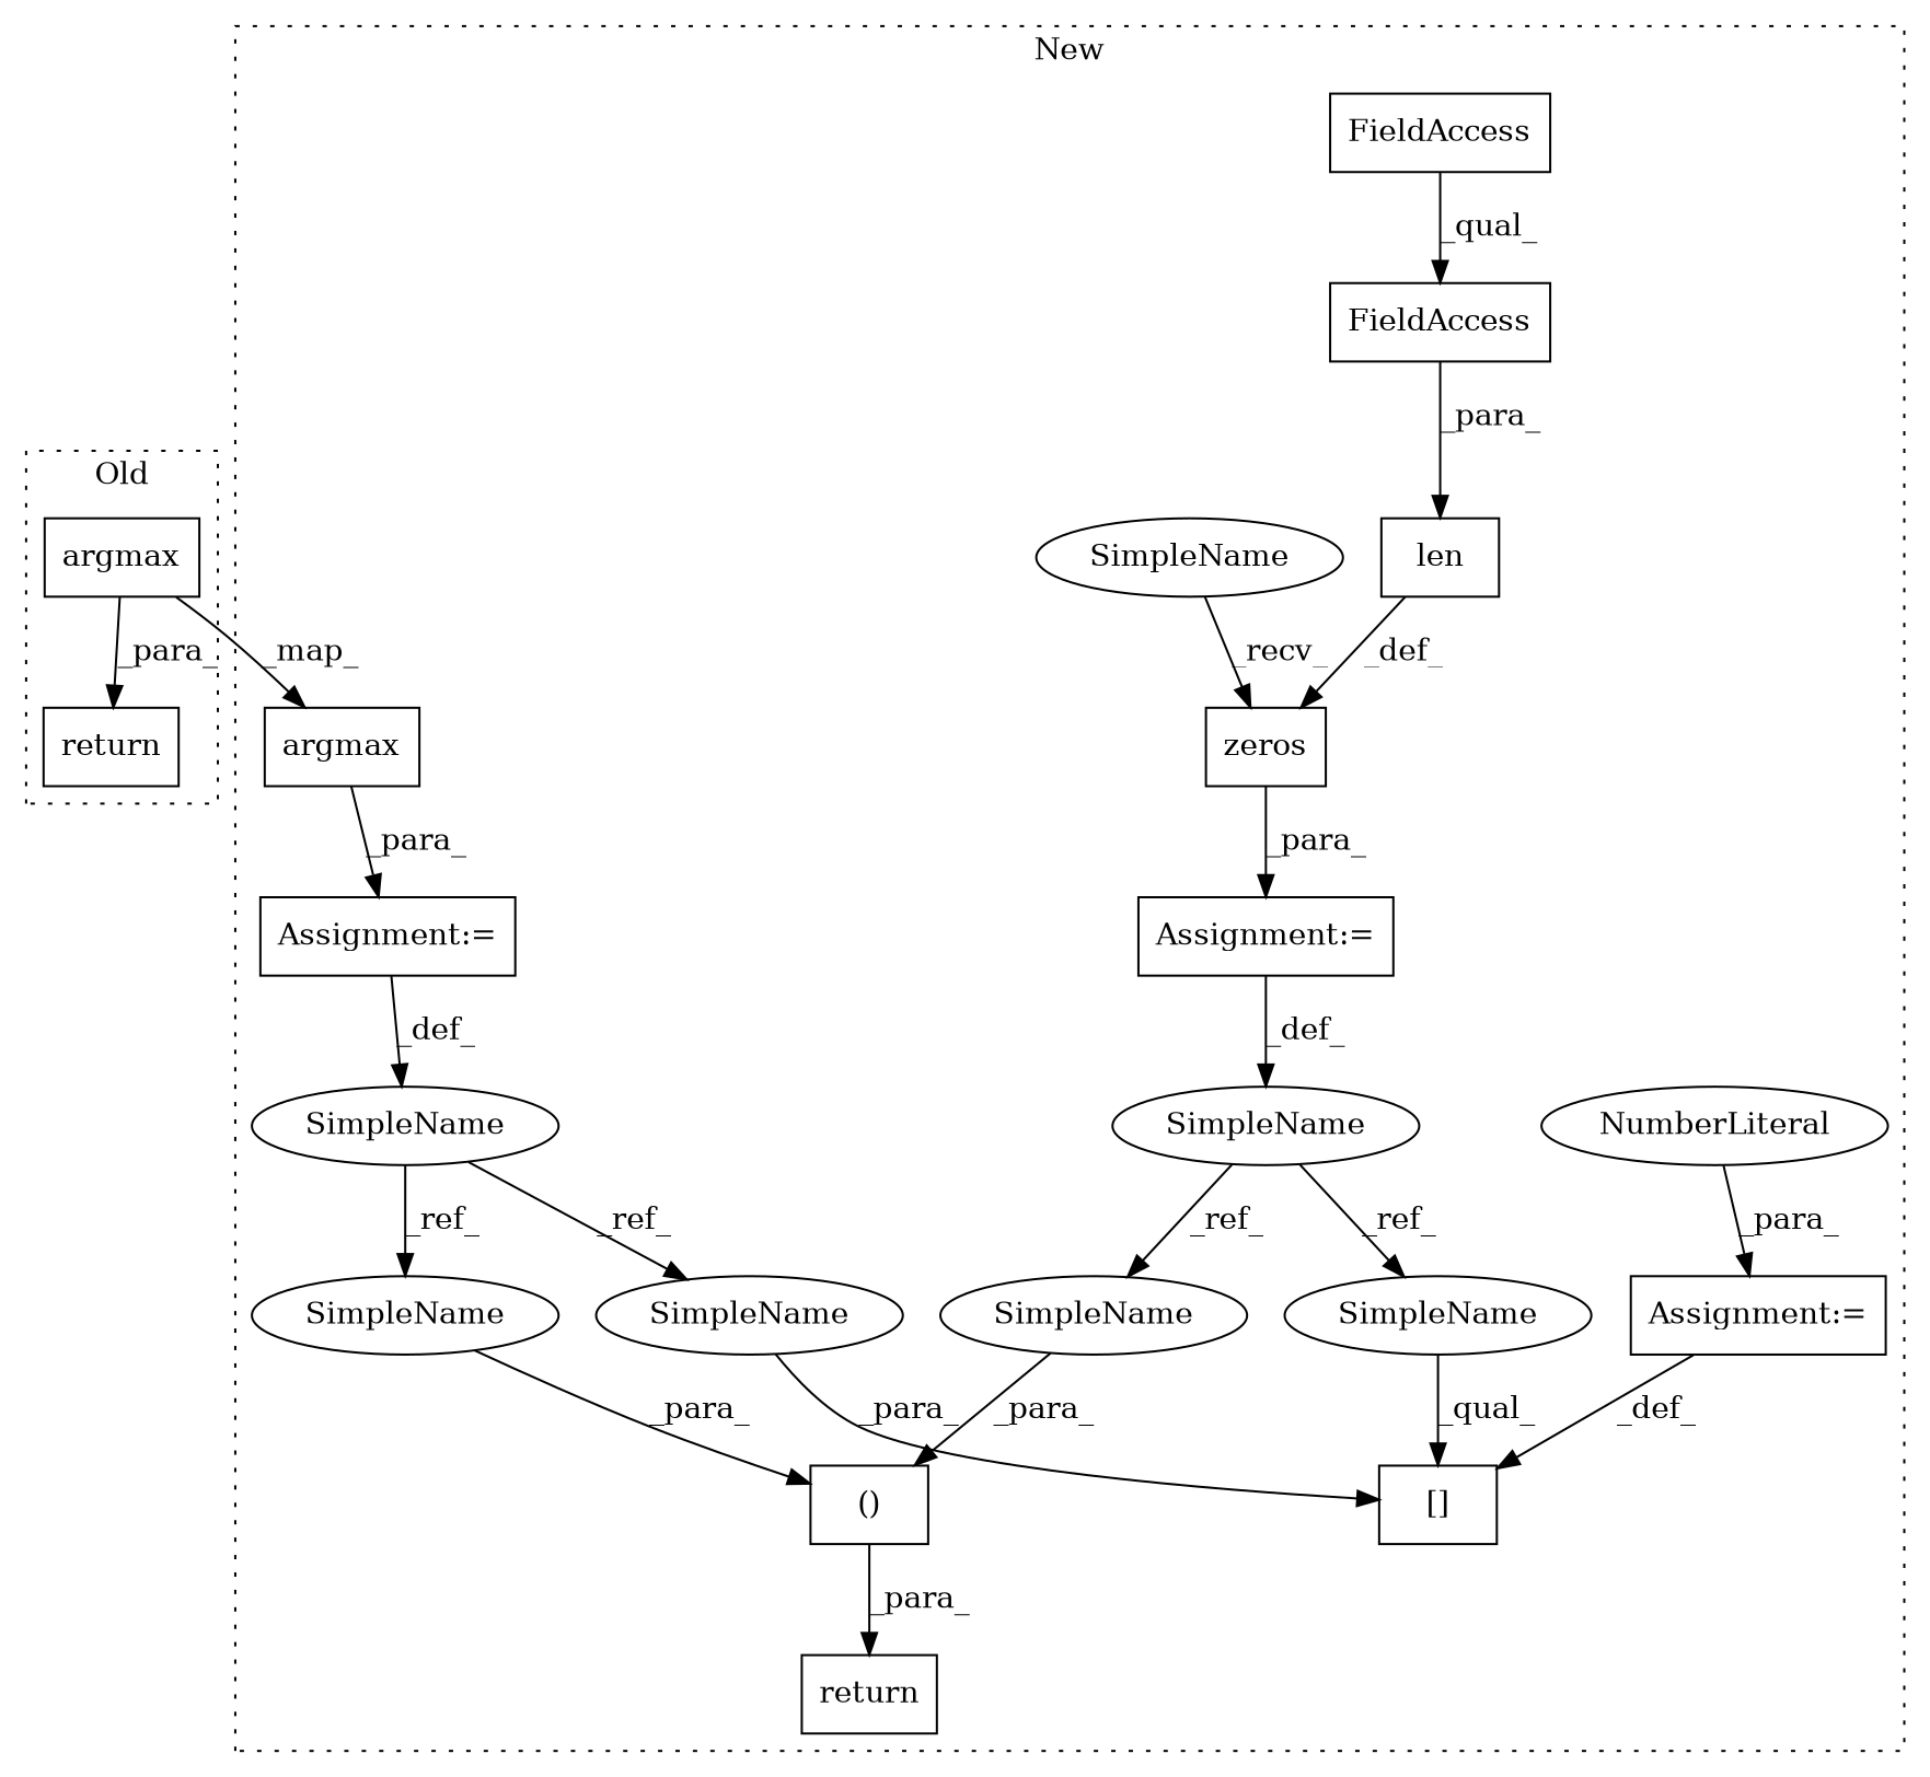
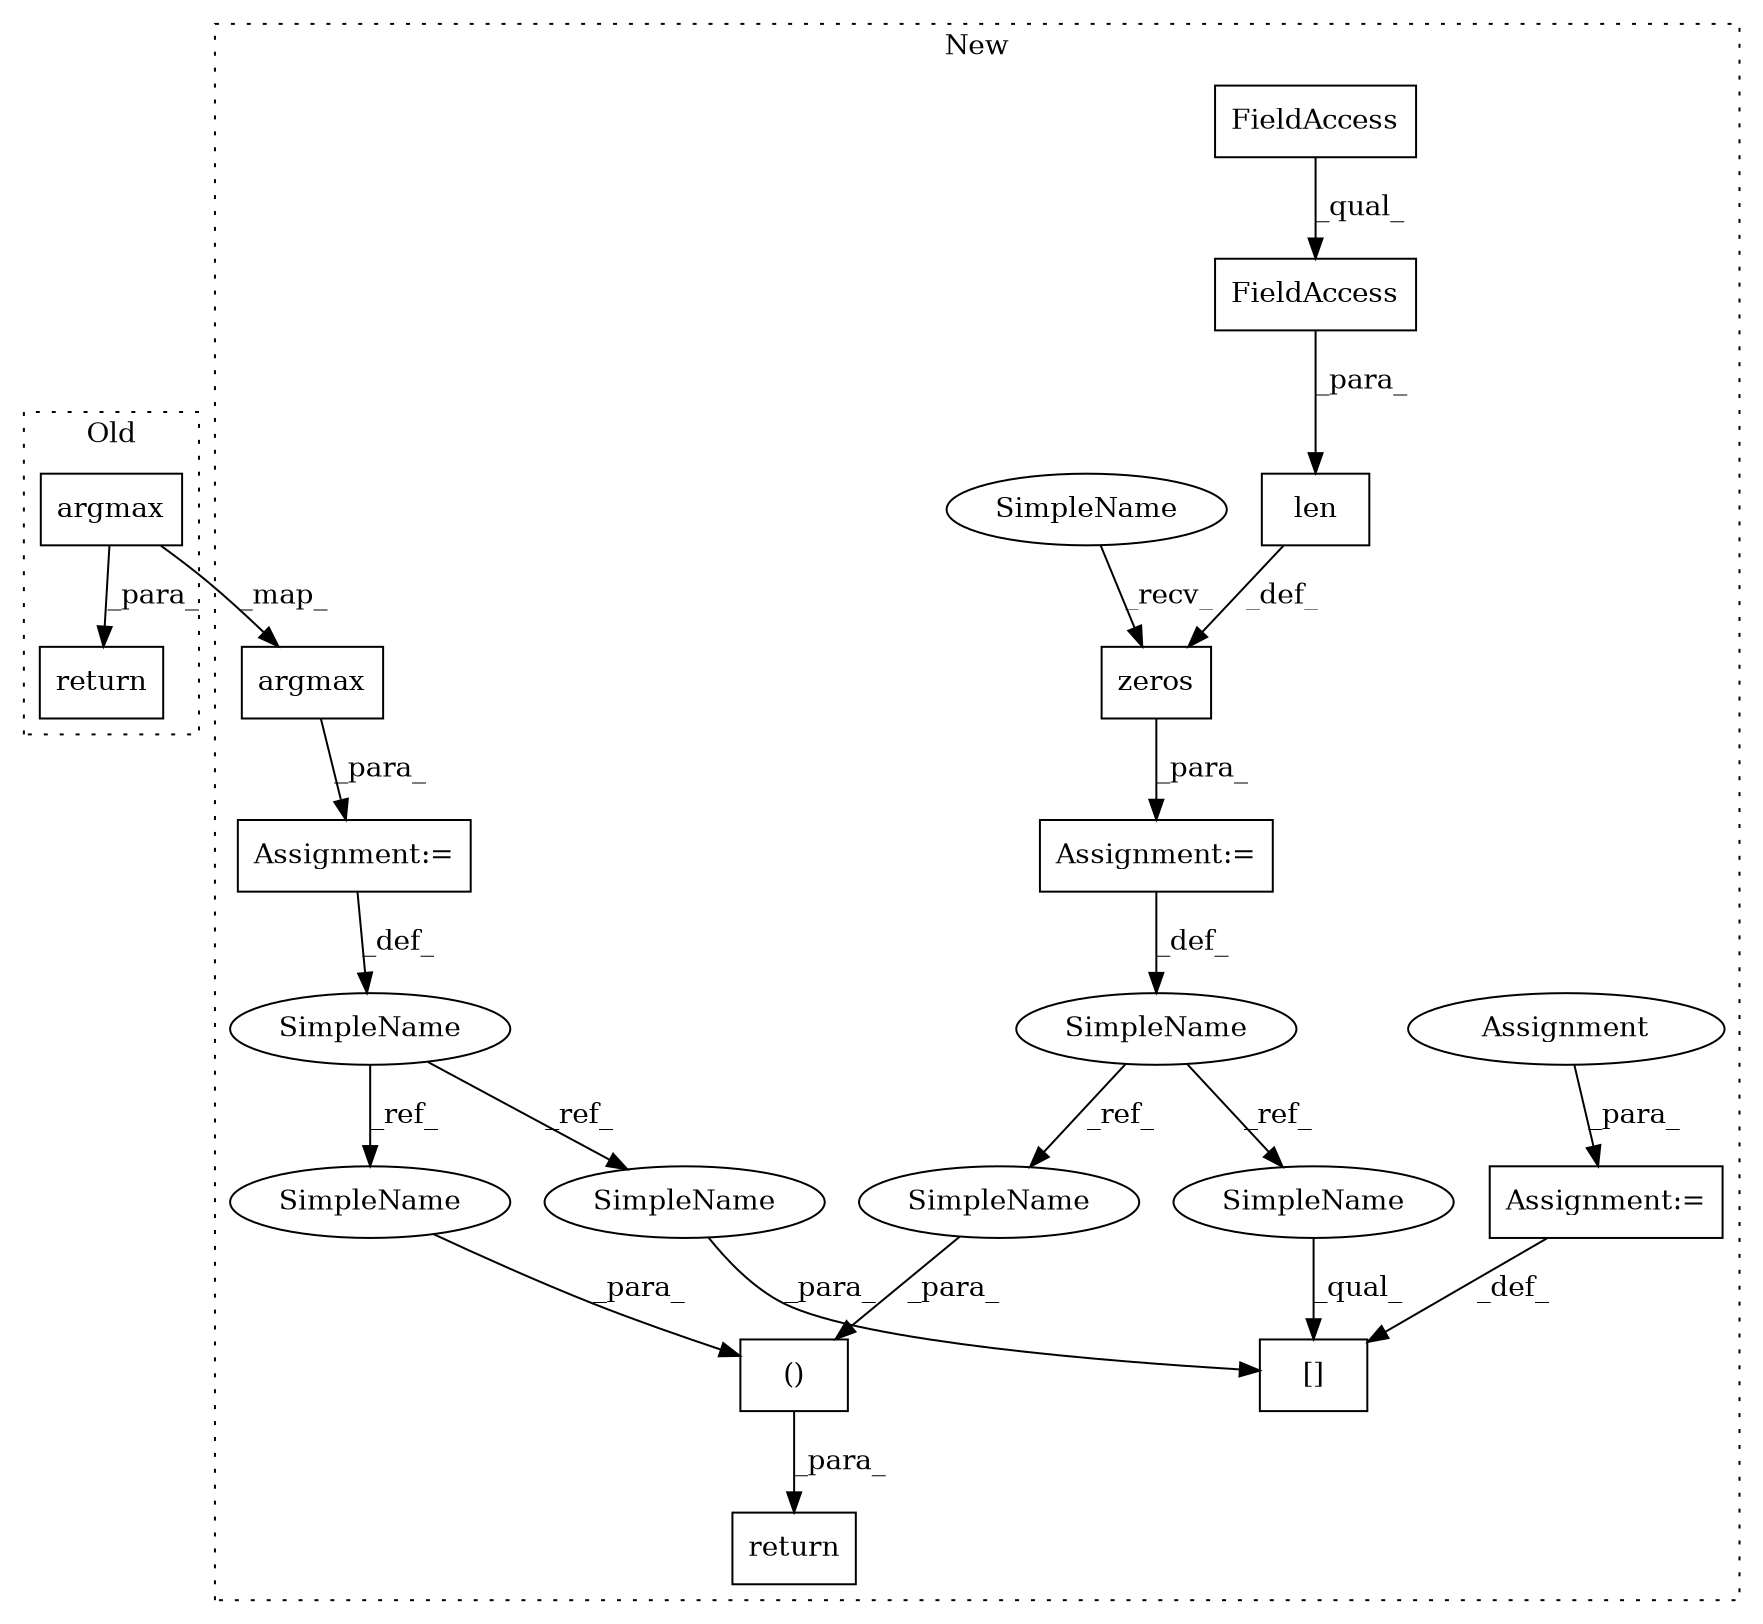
  digraph {
    node [a=42 l=1 s=908 shape=box]
    n1 [a=41 l=7 label=return s=767]
    n2 [a=32 l="7,1" label=argmax s="780,800"]
    n3 [a=32 l="6,1" label=zeros s="898,934"]
    n4 [a=41 l=14 label=return s=989]
    n5 [a=7 label="Assignment:=" s=891]
    n6 [a=7 label="Assignment:=" s=827]
    n7 [a=32 l="4,1" label=len s="904,933"]
    n8 [a=22 l=25 label=FieldAccess]
    n9 [a=106 l=47 label="()" s=1003]
    n10 [a=2 l="29,1" label="[]" s="943,978"]
    n11 [a=22 l=17 label=FieldAccess]
    n12 [l=6 label=SimpleName s=821 shape=ellipse]
    n13 [l=28 label=SimpleName s=863 shape=ellipse]
    n14 [a=32 l="7,1" label=argmax s="834,854"]
    n15 [a=7 label="Assignment:=" s=979]
-   n16 [a=34 label=NumberLiteral s=980 shape=ellipse]
+   n16 [a=34 label=Assignment s=980 shape=ellipse]
    n17 [l=28 label=SimpleName s=943 shape=ellipse]
    n18 [l=28 label=SimpleName s=1022 shape=ellipse]
    n19 [l=6 label=SimpleName s=1003 shape=ellipse]
    n20 [l=6 label=SimpleName s=972 shape=ellipse]
    n21 [l=5 label=SimpleName s=892 shape=ellipse]
    subgraph cluster_1 {
      label=Old
      style=dotted
      n1
      n2
    }
    subgraph cluster_2 {
      label=New
      style=dotted
      n3
      n4
      n5
      n6
      n7
      n8
      n9
      n10
      n11
      n12
      n13
      n14
      n15
      n16
      n17
      n18
      n19
      n20
      n21
    }
    n2 -> n1 [label=_para_]
    n2 -> n14 [label=_map_]
    n3 -> n5 [label=_para_]
    n5 -> n13 [label=_def_]
    n6 -> n12 [label=_def_]
    n7 -> n3 [label=_def_]
    n8 -> n7 [label=_para_]
    n9 -> n4 [label=_para_]
    n11 -> n8 [label=_qual_]
    n12 -> n19 [label=_ref_]
    n12 -> n20 [label=_ref_]
    n13 -> n17 [label=_ref_]
    n13 -> n18 [label=_ref_]
    n14 -> n6 [label=_para_]
    n15 -> n10 [label=_def_]
    n16 -> n15 [label=_para_]
    n17 -> n10 [label=_qual_]
    n18 -> n9 [label=_para_]
    n19 -> n9 [label=_para_]
    n20 -> n10 [label=_para_]
    n21 -> n3 [label=_recv_]
  }
